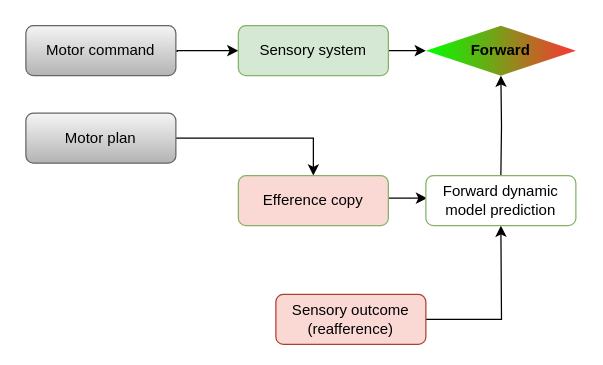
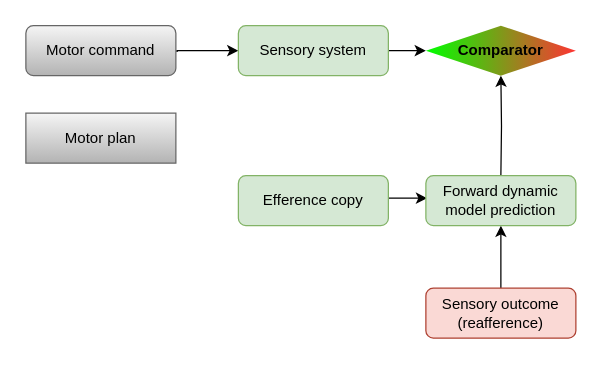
  <mxCell id="0" />
  <mxCell id="1" parent="0" />
  <mxCell id="2" value="Motor command" style="rounded=1;whiteSpace=wrap;html=1;fontSize=12;glass=0;strokeWidth=1;shadow=0;gradientColor=#b3b3b3;fillColor=#f5f5f5;strokeColor=#666666;" parent="1" vertex="1"><mxGeometry y="20" width="120" height="40" as="geometry" x="20" /></mxCell>
  <mxCell id="3" value="" style="edgeStyle=orthogonalEdgeStyle;rounded=0;orthogonalLoop=1;jettySize=auto;html=1;" parent="1" target="4" edge="1"><mxGeometry relative="1" as="geometry"><mxPoint x="320" y="40" as="sourcePoint" /><Array as="points"><mxPoint x="310" y="40" /><mxPoint x="310" y="40" /></Array></mxGeometry></mxCell>
- <mxCell id="4" value="&lt;b&gt;Forward&lt;/b&gt;" style="rhombus;whiteSpace=wrap;html=1;fontSize=12;glass=0;strokeWidth=1;shadow=0;gradientDirection=west;fillColor=#FF3333;gradientColor=#00FF00;strokeColor=none;" parent="1" vertex="1"><mxGeometry x="340" y="20" width="120" height="40" as="geometry" /></mxCell>
+ <mxCell id="4" value="&lt;b&gt;Comparator&lt;/b&gt;" style="rhombus;whiteSpace=wrap;html=1;fontSize=12;glass=0;strokeWidth=1;shadow=0;gradientDirection=west;fillColor=#FF3333;gradientColor=#00FF00;strokeColor=none;" parent="1" vertex="1"><mxGeometry x="340" y="20" width="120" height="40" as="geometry" /></mxCell>
  <mxCell id="5" value="" style="edgeStyle=orthogonalEdgeStyle;rounded=0;orthogonalLoop=1;jettySize=auto;html=1;startArrow=none;startFill=0;endArrow=classic;endFill=1;" parent="1" source="6" edge="1"><mxGeometry relative="1" as="geometry"><mxPoint x="400" y="180" as="targetPoint" /></mxGeometry></mxCell>
- <mxCell id="6" value="Sensory outcome (reafference)" style="rounded=1;whiteSpace=wrap;html=1;fontSize=12;glass=0;strokeWidth=1;shadow=0;fillColor=#fad9d5;strokeColor=#ae4132;" parent="1" vertex="1"><mxGeometry x="220" y="235" width="120" height="40" as="geometry" /></mxCell>
+ <mxCell id="6" value="Sensory outcome (reafference)" style="rounded=1;whiteSpace=wrap;html=1;fontSize=12;glass=0;strokeWidth=1;shadow=0;fillColor=#fad9d5;strokeColor=#ae4132;" parent="1" vertex="1"><mxGeometry x="340" y="230" width="120" height="40" as="geometry" /></mxCell>
  <mxCell id="7" value="" style="edgeStyle=orthogonalEdgeStyle;rounded=0;orthogonalLoop=1;jettySize=auto;html=1;startArrow=none;startFill=0;endArrow=classic;endFill=1;" parent="1" target="4" edge="1"><mxGeometry relative="1" as="geometry"><mxPoint x="400" y="140" as="sourcePoint" /></mxGeometry></mxCell>
  <mxCell id="8" value="" style="edgeStyle=orthogonalEdgeStyle;rounded=0;orthogonalLoop=1;jettySize=auto;html=1;entryX=0;entryY=0.5;entryDx=0;entryDy=0;" parent="1" target="12" edge="1"><mxGeometry relative="1" as="geometry"><mxPoint x="141" y="41" as="sourcePoint" /><mxPoint x="210" y="40" as="targetPoint" /><Array as="points"><mxPoint x="141" y="40" /></Array></mxGeometry></mxCell>
- <mxCell id="9" value="" style="edgeStyle=orthogonalEdgeStyle;rounded=0;orthogonalLoop=1;jettySize=auto;html=1;startArrow=none;startFill=0;endArrow=classic;endFill=1;" parent="1" source="10" target="13" edge="1"><mxGeometry relative="1" as="geometry" /></mxCell>
- <mxCell id="10" value="Motor plan" style="rounded=1;whiteSpace=wrap;html=1;fontSize=12;glass=0;strokeWidth=1;shadow=0;strokeColor=#666666;fillColor=#f5f5f5;gradientColor=#b3b3b3;" parent="1" vertex="1"><mxGeometry y="90" width="120" height="40" as="geometry" x="20" /></mxCell>
+ <mxCell id="10" value="Motor plan" style="whiteSpace=wrap;html=1;fontSize=12;glass=0;strokeWidth=1;shadow=0;strokeColor=#666666;fillColor=#f5f5f5;gradientColor=#b3b3b3;rounded=0;" parent="1" vertex="1"><mxGeometry y="90" width="120" height="40" as="geometry" x="20" /></mxCell>
  <mxCell id="11" value="" style="edgeStyle=orthogonalEdgeStyle;rounded=0;orthogonalLoop=1;jettySize=auto;html=1;" parent="1" edge="1"><mxGeometry relative="1" as="geometry"><mxPoint x="291" y="158" as="sourcePoint" /><mxPoint x="341" y="158" as="targetPoint" /><Array as="points"><mxPoint x="341" y="158" /><mxPoint x="341" y="158" /></Array></mxGeometry></mxCell>
  <mxCell id="12" value="Sensory system" style="rounded=1;whiteSpace=wrap;html=1;fontSize=12;glass=0;strokeWidth=1;shadow=0;fillColor=#d5e8d4;strokeColor=#82b366;" parent="1" vertex="1"><mxGeometry x="190" y="20" width="120" height="40" as="geometry" /></mxCell>
- <mxCell id="13" value="Efference copy" style="rounded=1;whiteSpace=wrap;html=1;fontSize=12;glass=0;strokeWidth=1;shadow=0;fillColor=#fad9d5;strokeColor=#82b366;" parent="1" vertex="1"><mxGeometry x="190" y="140" width="120" height="40" as="geometry" /></mxCell>
- <mxCell id="14" value="Forward dynamic model prediction" style="rounded=1;whiteSpace=wrap;html=1;fontSize=12;glass=0;strokeWidth=1;shadow=0;fillColor=#ffffff;strokeColor=#82b366;" parent="1" vertex="1"><mxGeometry x="340" y="140" width="120" height="40" as="geometry" /></mxCell>
+ <mxCell id="13" value="Efference copy" style="rounded=1;whiteSpace=wrap;html=1;fontSize=12;glass=0;strokeWidth=1;shadow=0;fillColor=#d5e8d4;strokeColor=#82b366;" parent="1" vertex="1"><mxGeometry x="190" y="140" width="120" height="40" as="geometry" /></mxCell>
+ <mxCell id="14" value="Forward dynamic model prediction" style="rounded=1;whiteSpace=wrap;html=1;fontSize=12;glass=0;strokeWidth=1;shadow=0;fillColor=#d5e8d4;strokeColor=#82b366;" parent="1" vertex="1"><mxGeometry x="340" y="140" width="120" height="40" as="geometry" /></mxCell>
